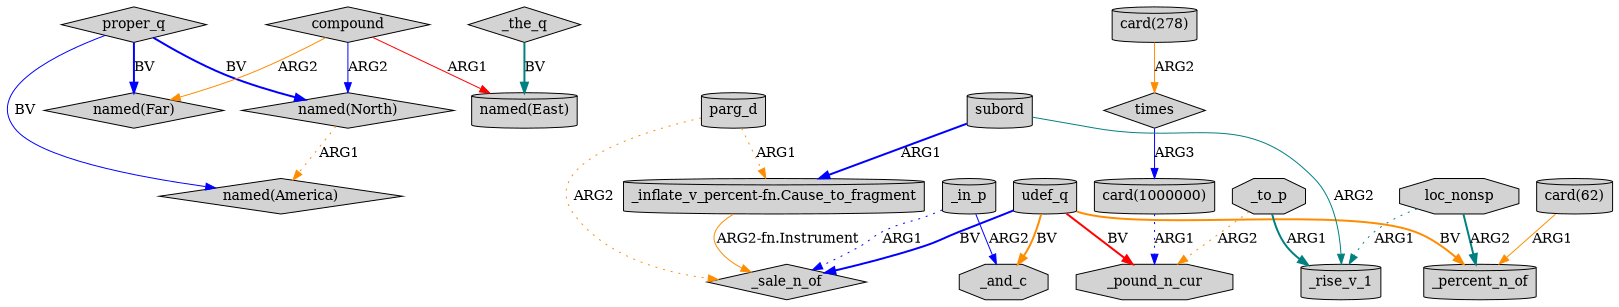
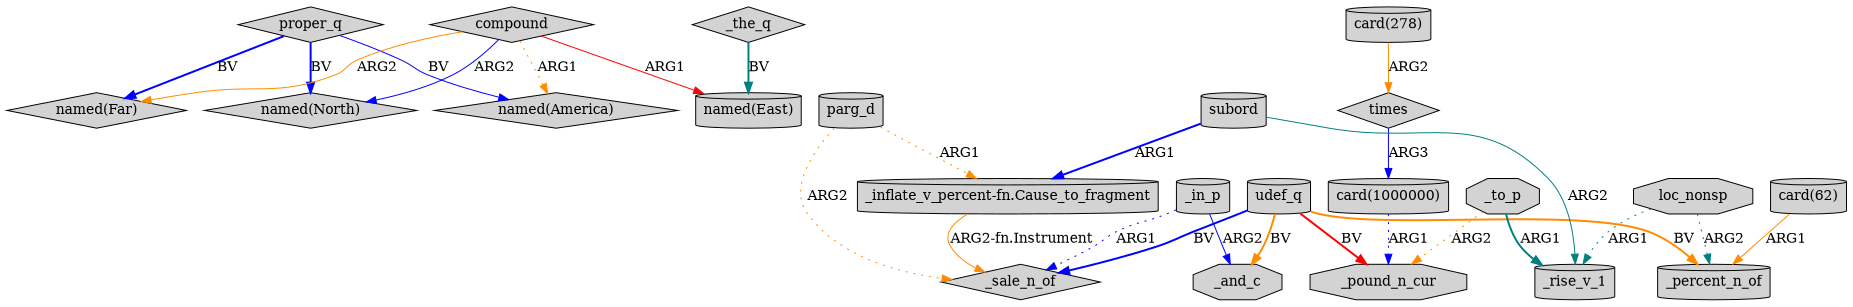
  digraph {
    node [shape=cylinder style=filled]
    edge [color=blue style=bold]
    proper_q [shape=diamond]
    "named(Far)" [shape=diamond]
    "named(North)" [shape=diamond]
    "named(America)" [shape=diamond]
    _pound_n_cur [shape=octagon]
    udef_q
    _and_c [shape=octagon]
    _sale_n_of [shape=diamond]
    _percent_n_of
    _in_p
    n11 [label="_inflate_v_percent-fn.Cause_to_fragment"]
    compound [shape=diamond]
    "named(East)"
    times [shape=diamond]
    "card(1000000)"
    "card(278)"
    _the_q [shape=diamond]
    _to_p [shape=octagon]
    _rise_v_1
    parg_d
    "card(62)"
    subord
    loc_nonsp [shape=octagon]
    proper_q -> "named(Far)" [label=BV]
    proper_q -> "named(North)" [label=BV]
    proper_q -> "named(America)" [label=BV style=solid]
    udef_q -> _pound_n_cur [color=red label=BV]
    udef_q -> _and_c [color=darkorange label=BV]
    udef_q -> _sale_n_of [label=BV]
    udef_q -> _percent_n_of [color=darkorange label=BV]
    _in_p -> _and_c [label=ARG2 style=solid]
    _in_p -> _sale_n_of [label=ARG1 style=dotted]
    n11 -> _sale_n_of [color=darkorange label="ARG2-fn.Instrument" style=solid]
    compound -> "named(Far)" [color=darkorange label=ARG2 style=solid]
    compound -> "named(North)" [label=ARG2 style=solid]
-   "named(North)" -> "named(America)" [color=darkorange label=ARG1 style=dotted]
+   compound -> "named(America)" [color=darkorange label=ARG1 style=dotted]
    compound -> "named(East)" [color=red label=ARG1 style=solid]
    times -> "card(1000000)" [label=ARG3 style=solid]
    "card(1000000)" -> _pound_n_cur [label=ARG1 style=dotted]
    "card(278)" -> times [color=darkorange label=ARG2 style=solid]
    _the_q -> "named(East)" [color=teal label=BV]
    _to_p -> _pound_n_cur [color=darkorange label=ARG2 style=dotted]
    _to_p -> _rise_v_1 [color=teal label=ARG1]
    parg_d -> _sale_n_of [color=darkorange label=ARG2 style=dotted]
    parg_d -> n11 [color=darkorange label=ARG1 style=dotted]
    "card(62)" -> _percent_n_of [color=darkorange label=ARG1 style=solid]
    subord -> n11 [label=ARG1]
    subord -> _rise_v_1 [color=teal label=ARG2 style=solid]
-   loc_nonsp -> _percent_n_of [color=teal label=ARG2]
+   loc_nonsp -> _percent_n_of [color=teal label=ARG2 style=dotted]
    loc_nonsp -> _rise_v_1 [color=teal label=ARG1 style=dotted]
  }
